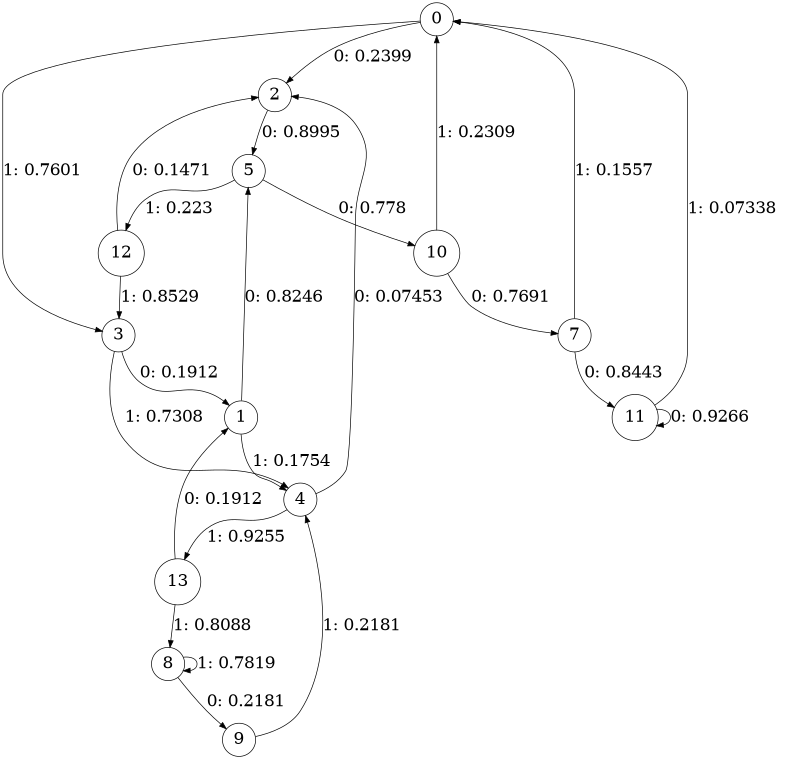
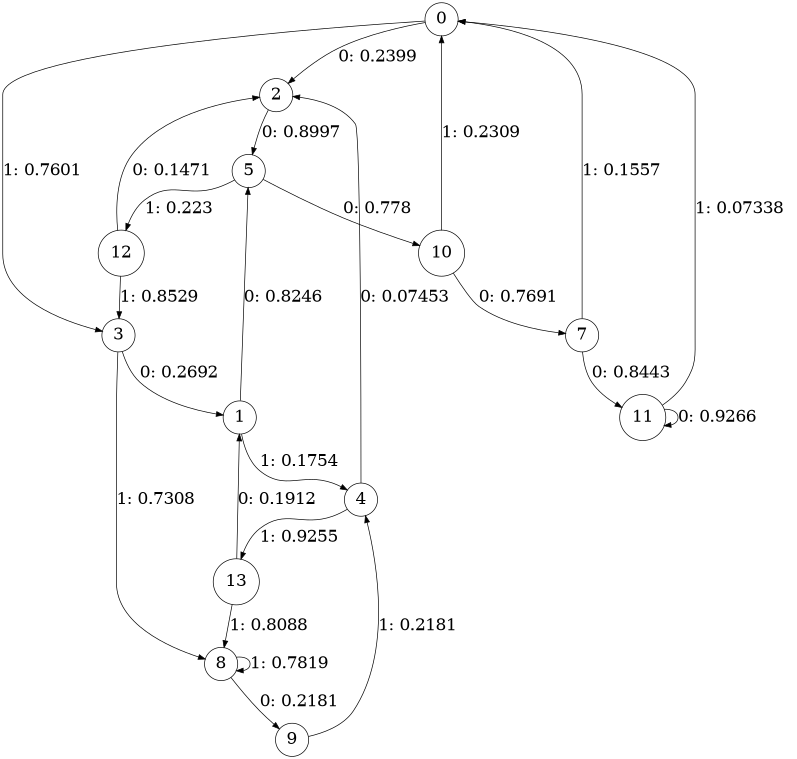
  digraph {
    node [fontsize=24 shape=circle]
    edge [fontsize=24]
    0
    2
    3
    5
    1
    8
    10
    12
    4
    13
    9
    7
    11
    0 -> 2 [label="0: 0.2399   "]
    0 -> 3 [label="1: 0.7601   "]
-   2 -> 5 [label="0: 0.8995   "]
-   3 -> 1 [label="0: 0.1912   "]
-   3 -> 4 [label="1: 0.7308   "]
+   2 -> 5 [label="0: 0.8997   "]
+   3 -> 1 [label="0: 0.2692   "]
+   3 -> 8 [label="1: 0.7308   "]
    5 -> 10 [label="0: 0.778    "]
    5 -> 12 [label="1: 0.223    "]
    1 -> 5 [label="0: 0.8246   "]
    1 -> 4 [label="1: 0.1754   "]
    8 -> 8 [label="1: 0.7819   "]
    8 -> 9 [label="0: 0.2181   "]
    10 -> 0 [label="1: 0.2309   "]
    10 -> 7 [label="0: 0.7691   "]
    12 -> 2 [label="0: 0.1471   "]
    12 -> 3 [label="1: 0.8529   "]
    4 -> 2 [label="0: 0.07453  "]
    4 -> 13 [label="1: 0.9255   "]
    13 -> 1 [label="0: 0.1912   "]
    13 -> 8 [label="1: 0.8088   "]
    9 -> 4 [label="1: 0.2181   "]
    7 -> 0 [label="1: 0.1557   "]
    7 -> 11 [label="0: 0.8443   "]
    11 -> 0 [label="1: 0.07338  "]
    11 -> 11 [label="0: 0.9266   "]
  }
